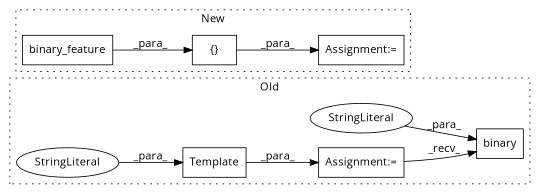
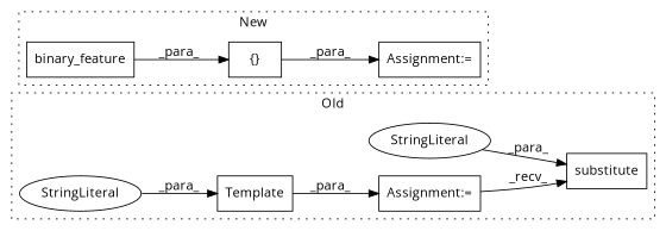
  digraph {
    rankdir=LR
    fontname="Open Sans"
    node [a=32 l=1 shape=box fontname="Open Sans"]
    edge [fontname="Open Sans"]
-   n1 [l="11,1" label=binary s="14698,14742"]
+   n1 [l="11,1" label=substitute s="14698,14742"]
    n2 [a=45 l=8 label=StringLiteral s=14709 shape=ellipse]
    n3 [a=7 label="Assignment:=" s=14318]
    n4 [l="9,1" label=Template s="14319,14652"]
    n5 [a=45 l=324 label=StringLiteral s=14328 shape=ellipse]
    n6 [l=16 label=binary_feature s=13011]
    n7 [a=4 l="1,1" label="{}" s="13010,13047"]
    n8 [a=7 label="Assignment:=" s=12988]
    subgraph cluster_1 {
      label=Old
      style=dotted
      n1
      n2
      n3
      n4
      n5
    }
    subgraph cluster_2 {
      label=New
      style=dotted
      n6
      n7
      n8
    }
    n2 -> n1 [label=_para_]
    n3 -> n1 [label=_recv_]
    n4 -> n3 [label=_para_]
    n5 -> n4 [label=_para_]
    n6 -> n7 [label=_para_]
    n7 -> n8 [label=_para_]
  }
